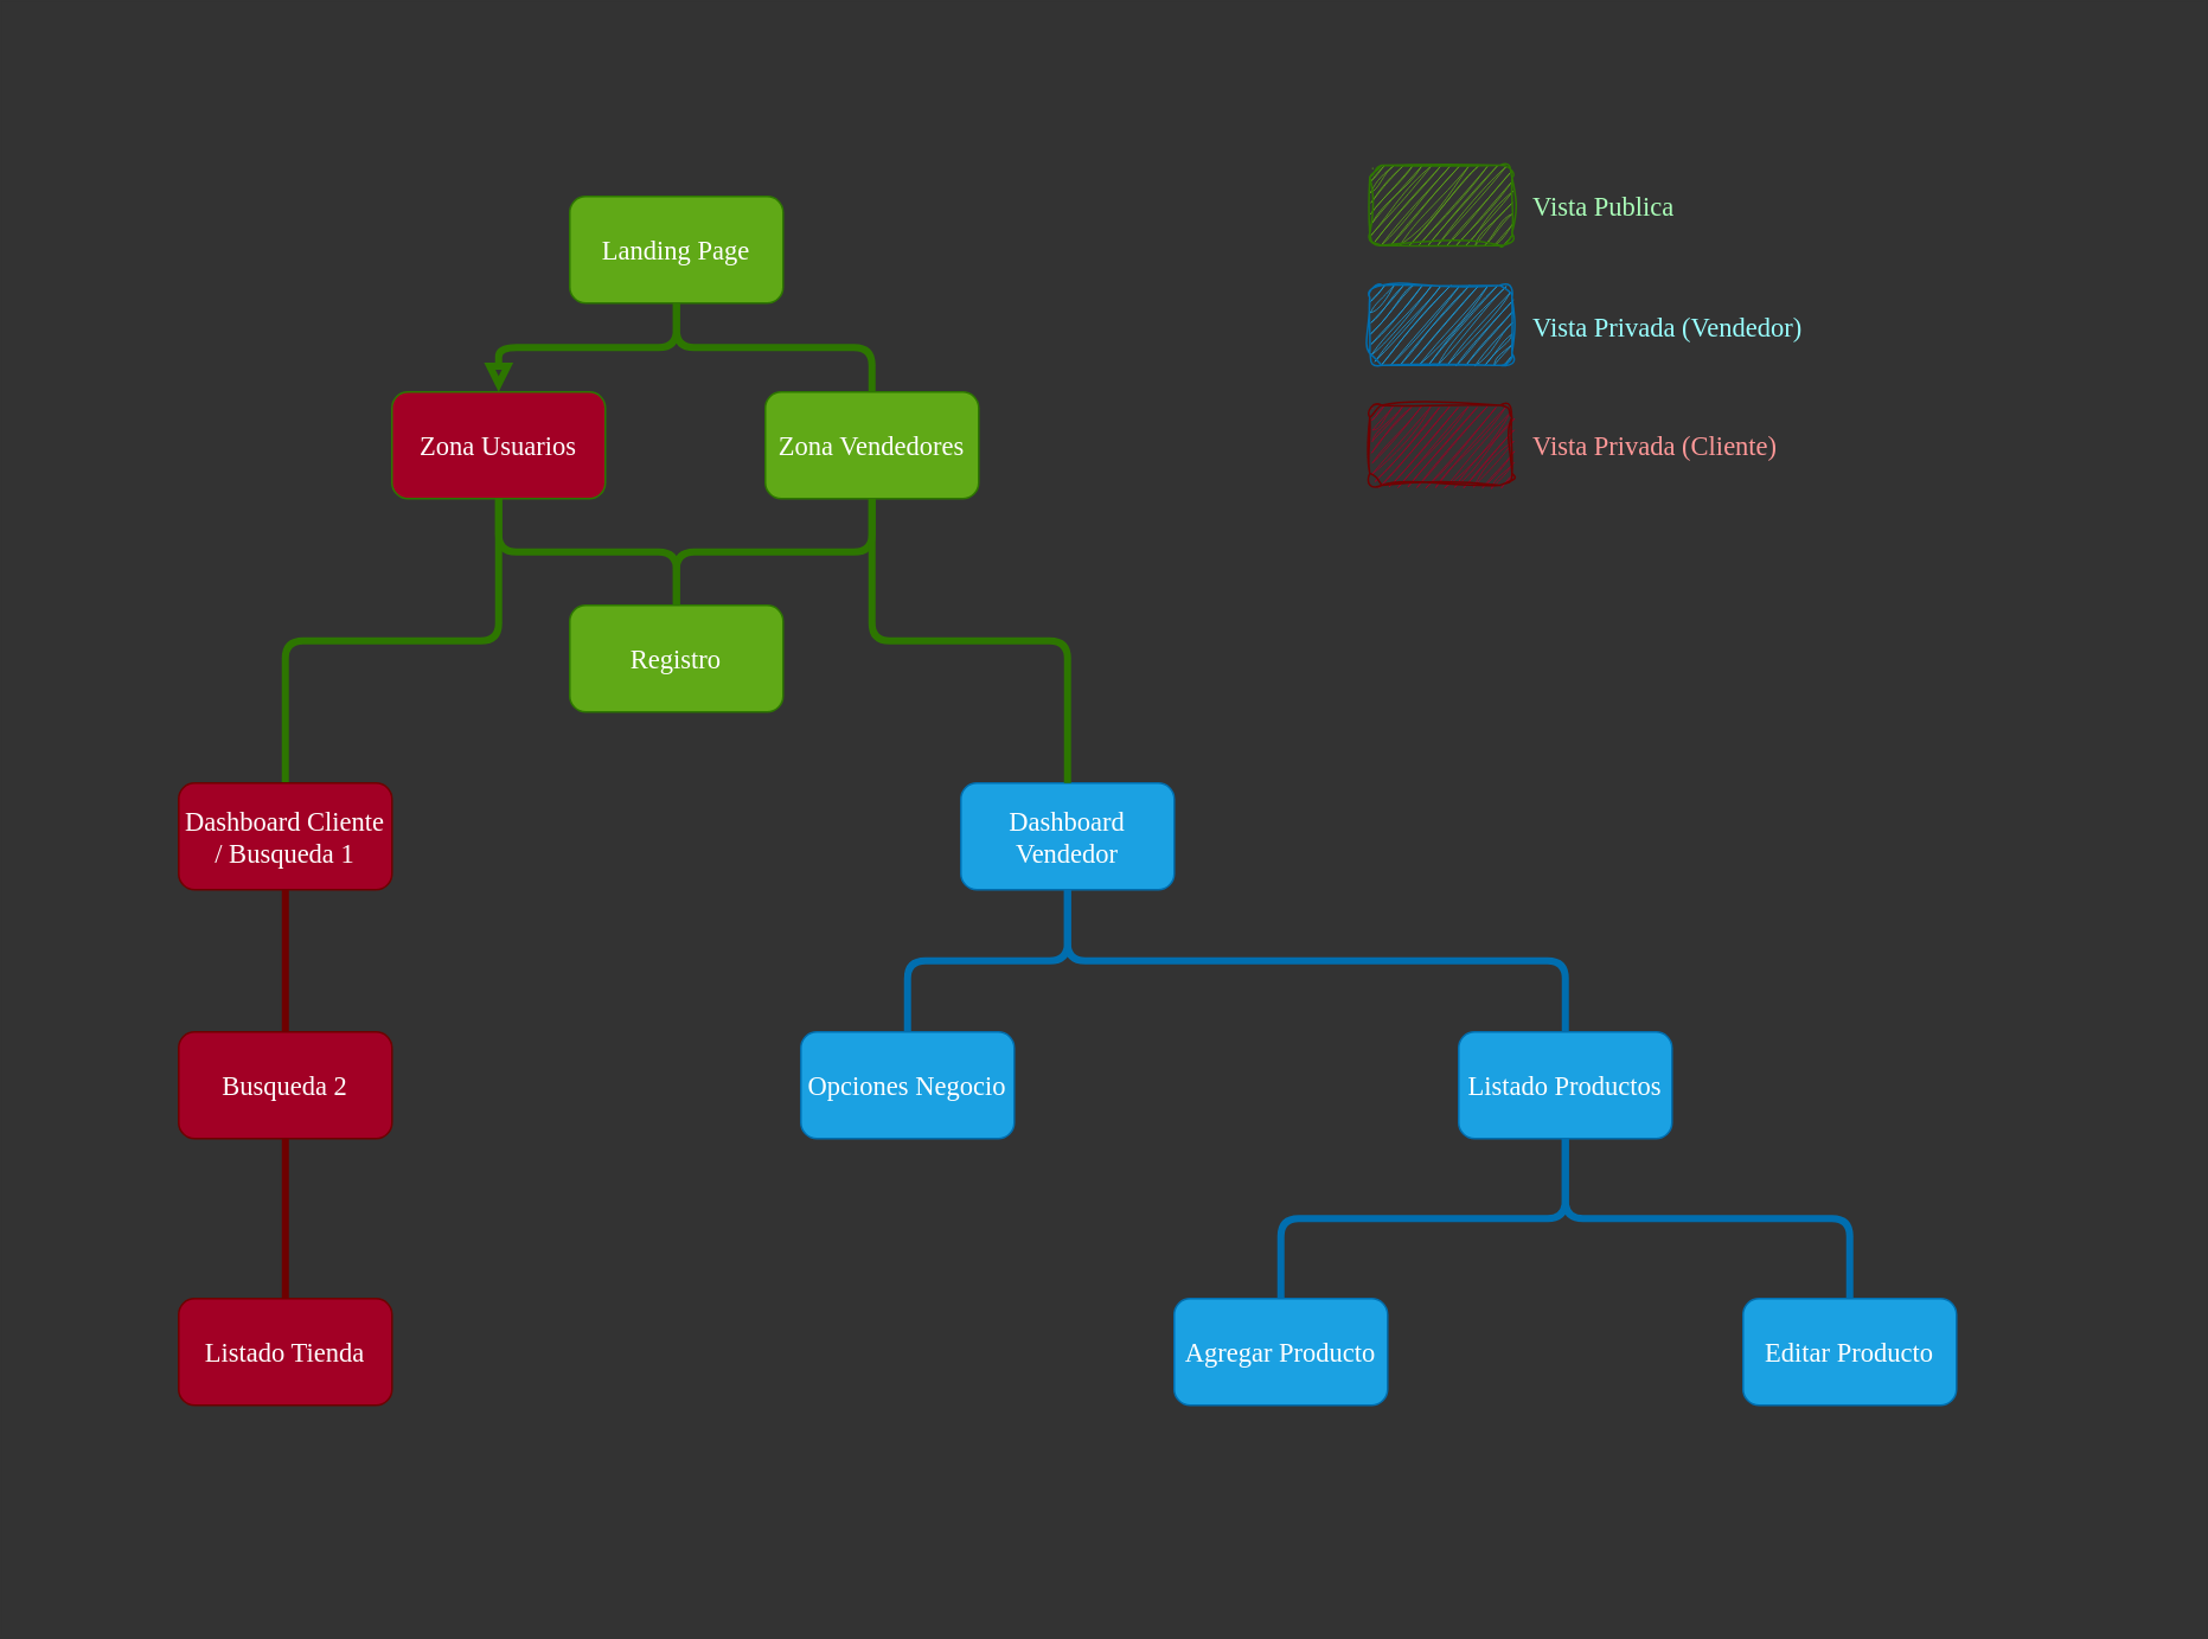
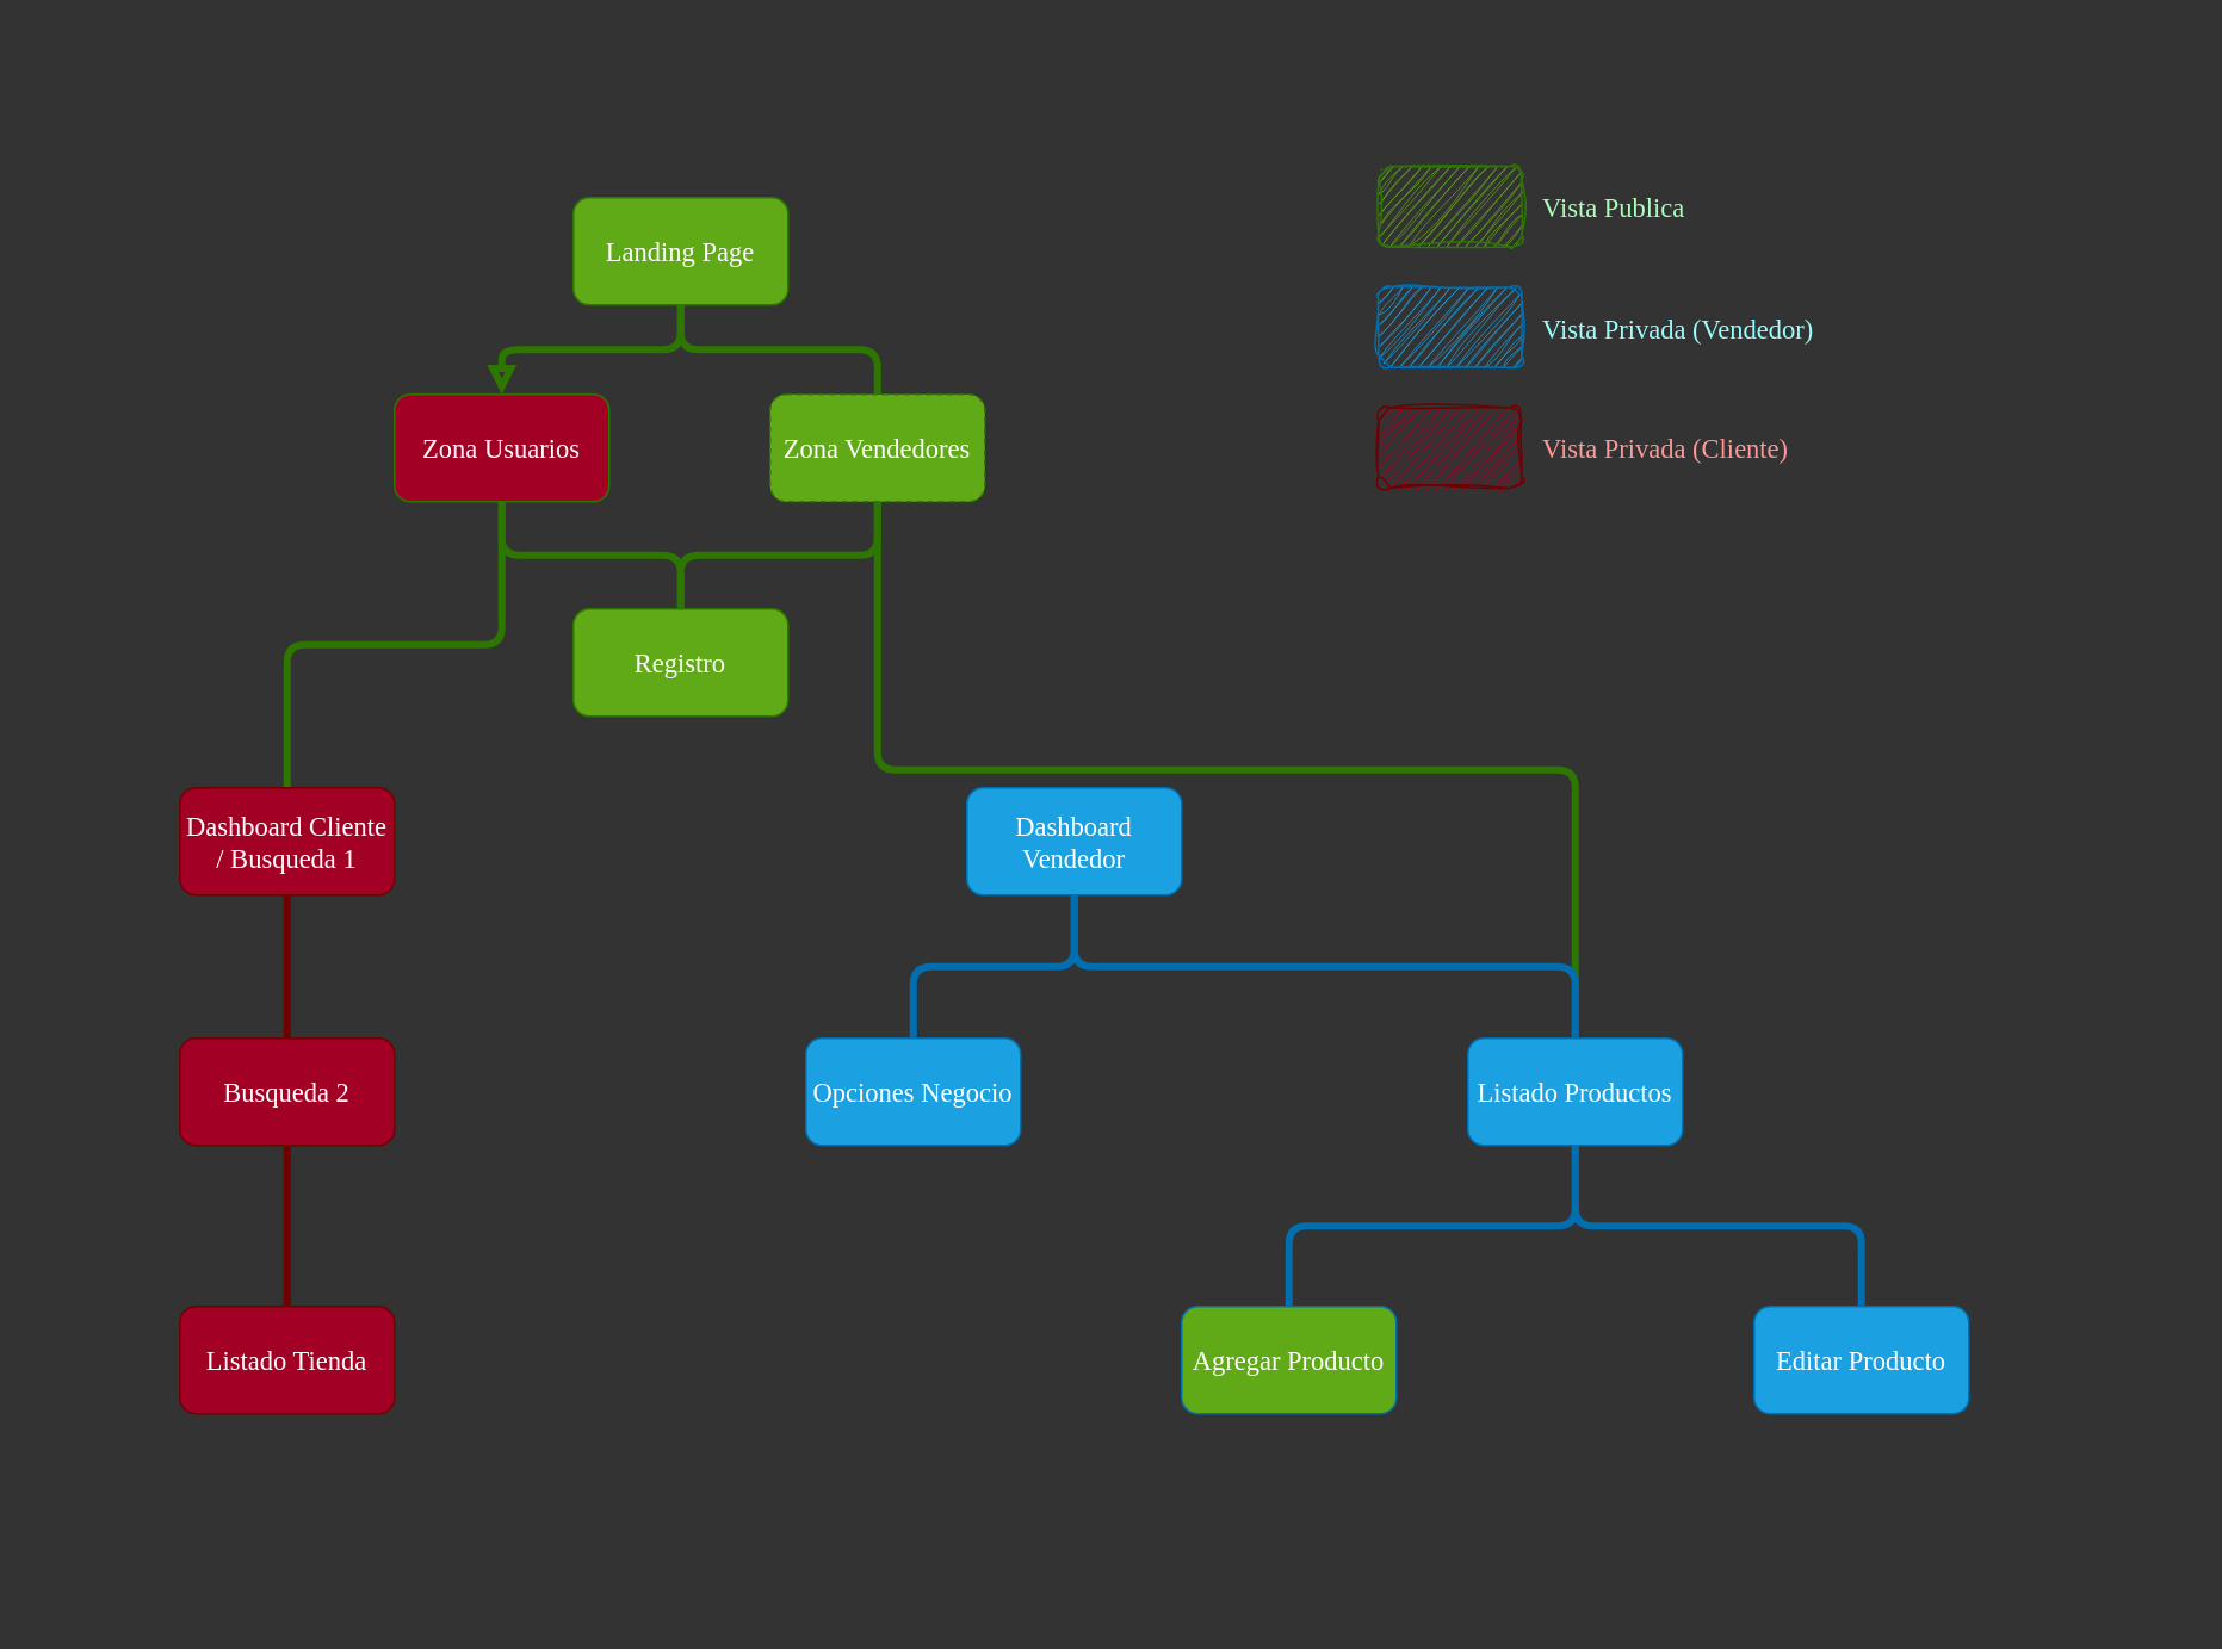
  <mxCell id="0" />
  <mxCell id="1" parent="0" />
  <mxCell id="2" style="html=1;fontFamily=Verdana;fontSize=15;fontColor=#FFFFFF;strokeColor=#2D7600;edgeStyle=elbowEdgeStyle;fillColor=#60a917;elbow=vertical;strokeWidth=4;rounded=1;endArrow=block;endFill=0;" edge="1" parent="1" source="3" target="5"><mxGeometry relative="1" as="geometry"><mxPoint x="220" y="210" as="targetPoint" /></mxGeometry></mxCell>
  <mxCell id="3" value="&lt;font color=&quot;#ffffff&quot; style=&quot;font-size: 15px;&quot;&gt;Landing Page&lt;/font&gt;" style="rounded=1;whiteSpace=wrap;html=1;labelBackgroundColor=none;labelBorderColor=none;fillColor=#60a917;fontColor=#ffffff;strokeColor=#2D7600;fontFamily=Verdana;fontSize=15;" vertex="1" parent="1"><mxGeometry x="320" y="110" width="120" height="60" as="geometry" /></mxCell>
  <mxCell id="4" style="edgeStyle=elbowEdgeStyle;elbow=vertical;html=1;strokeColor=#2D7600;fontFamily=Verdana;fontSize=15;fontColor=#FFFFFF;fillColor=#60a917;endArrow=none;strokeWidth=4;endFill=0;" edge="1" parent="1" source="5" target="22"><mxGeometry relative="1" as="geometry" /></mxCell>
  <mxCell id="5" value="Zona Usuarios" style="rounded=1;whiteSpace=wrap;html=1;labelBackgroundColor=none;labelBorderColor=none;fillColor=#a20025;fontColor=#ffffff;strokeColor=#2D7600;fontFamily=Verdana;fontSize=15;" vertex="1" parent="1"><mxGeometry x="220" y="220" width="120" height="60" as="geometry" /></mxCell>
- <mxCell id="6" value="Zona Vendedores" style="rounded=1;whiteSpace=wrap;html=1;labelBackgroundColor=none;labelBorderColor=none;fillColor=#60a917;fontColor=#ffffff;strokeColor=#2D7600;fontFamily=Verdana;fontSize=15;" vertex="1" parent="1"><mxGeometry x="430" y="220" width="120" height="60" as="geometry" /></mxCell>
+ <mxCell id="6" value="Zona Vendedores" style="rounded=1;whiteSpace=wrap;html=1;labelBackgroundColor=none;labelBorderColor=none;fillColor=#60a917;fontColor=#ffffff;strokeColor=#2D7600;fontFamily=Verdana;fontSize=15;dashed=1;" vertex="1" parent="1"><mxGeometry x="430" y="220" width="120" height="60" as="geometry" /></mxCell>
  <mxCell id="7" style="html=1;fontFamily=Verdana;fontSize=15;fontColor=#FFFFFF;strokeColor=#2D7600;edgeStyle=elbowEdgeStyle;fillColor=#60a917;elbow=vertical;endArrow=none;strokeWidth=4;endFill=0;" edge="1" parent="1" source="3" target="6"><mxGeometry relative="1" as="geometry"><mxPoint x="305" y="400" as="targetPoint" /><mxPoint x="405" y="350" as="sourcePoint" /></mxGeometry></mxCell>
  <mxCell id="8" value="Registro" style="rounded=1;whiteSpace=wrap;html=1;labelBackgroundColor=none;labelBorderColor=none;fillColor=#60a917;fontColor=#ffffff;strokeColor=#2D7600;fontFamily=Verdana;fontSize=15;" vertex="1" parent="1"><mxGeometry x="320" y="340" width="120" height="60" as="geometry" /></mxCell>
  <mxCell id="9" style="html=1;fontFamily=Verdana;fontSize=15;fontColor=#FFFFFF;strokeColor=#2D7600;edgeStyle=elbowEdgeStyle;fillColor=#60a917;elbow=vertical;endArrow=none;strokeWidth=4;endFill=0;" edge="1" parent="1" source="6" target="8"><mxGeometry relative="1" as="geometry"><mxPoint x="680" y="450" as="targetPoint" /><mxPoint x="570" y="400" as="sourcePoint" /></mxGeometry></mxCell>
  <mxCell id="10" style="html=1;fontFamily=Verdana;fontSize=15;fontColor=#FFFFFF;strokeColor=#2D7600;edgeStyle=elbowEdgeStyle;fillColor=#60a917;elbow=vertical;endArrow=none;strokeWidth=4;endFill=0;" edge="1" parent="1" source="5" target="8"><mxGeometry relative="1" as="geometry"><mxPoint x="240" y="360" as="targetPoint" /><mxPoint x="130" y="310" as="sourcePoint" /></mxGeometry></mxCell>
  <mxCell id="11" style="edgeStyle=elbowEdgeStyle;elbow=vertical;html=1;strokeColor=#006EAF;fontFamily=Verdana;fontSize=15;fontColor=#FFFFFF;fillColor=#1ba1e2;endArrow=none;endFill=0;strokeWidth=4;" edge="1" parent="1" source="12" target="20"><mxGeometry relative="1" as="geometry" /></mxCell>
  <mxCell id="12" value="Dashboard Vendedor" style="rounded=1;whiteSpace=wrap;html=1;labelBackgroundColor=none;labelBorderColor=none;fillColor=#1ba1e2;fontColor=#ffffff;strokeColor=#006EAF;fontFamily=Verdana;fontSize=15;" vertex="1" parent="1"><mxGeometry x="540" y="440" width="120" height="60" as="geometry" /></mxCell>
- <mxCell id="13" style="html=1;fontFamily=Verdana;fontSize=15;fontColor=#FFFFFF;strokeColor=#2D7600;edgeStyle=elbowEdgeStyle;fillColor=#60a917;elbow=vertical;endArrow=none;strokeWidth=4;endFill=0;" edge="1" parent="1" source="6" target="12"><mxGeometry relative="1" as="geometry"><mxPoint x="470" y="390" as="targetPoint" /><mxPoint x="580" y="330" as="sourcePoint" /></mxGeometry></mxCell>
+ <mxCell id="13" style="html=1;fontFamily=Verdana;fontSize=15;fontColor=#FFFFFF;strokeColor=#2D7600;edgeStyle=elbowEdgeStyle;fillColor=#60a917;elbow=vertical;endArrow=none;strokeWidth=4;endFill=0;" edge="1" parent="1" source="6" target="16"><mxGeometry relative="1" as="geometry"><mxPoint x="470" y="390" as="targetPoint" /><mxPoint x="580" y="330" as="sourcePoint" /></mxGeometry></mxCell>
  <mxCell id="14" style="edgeStyle=elbowEdgeStyle;elbow=vertical;html=1;strokeColor=#006EAF;fontFamily=Verdana;fontSize=15;fontColor=#FFFFFF;fillColor=#1ba1e2;endArrow=none;endFill=0;strokeWidth=4;" edge="1" parent="1" source="16" target="18"><mxGeometry relative="1" as="geometry" /></mxCell>
  <mxCell id="15" style="edgeStyle=elbowEdgeStyle;elbow=vertical;html=1;strokeColor=#006EAF;fontFamily=Verdana;fontSize=15;fontColor=#FFFFFF;fillColor=#1ba1e2;endArrow=none;endFill=0;strokeWidth=4;" edge="1" parent="1" source="16" target="19"><mxGeometry relative="1" as="geometry" /></mxCell>
  <mxCell id="16" value="Listado Productos" style="rounded=1;whiteSpace=wrap;html=1;labelBackgroundColor=none;labelBorderColor=none;fillColor=#1ba1e2;fontColor=#ffffff;strokeColor=#006EAF;fontFamily=Verdana;fontSize=15;" vertex="1" parent="1"><mxGeometry x="820" y="580" width="120" height="60" as="geometry" /></mxCell>
  <mxCell id="17" style="html=1;fontFamily=Verdana;fontSize=15;fontColor=#FFFFFF;strokeColor=#006EAF;edgeStyle=elbowEdgeStyle;fillColor=#1ba1e2;elbow=vertical;endArrow=none;endFill=0;strokeWidth=4;" edge="1" parent="1" source="12" target="16"><mxGeometry relative="1" as="geometry"><mxPoint x="590" y="790" as="targetPoint" /><mxPoint x="480" y="630" as="sourcePoint" /></mxGeometry></mxCell>
- <mxCell id="18" value="Agregar Producto" style="rounded=1;whiteSpace=wrap;html=1;labelBackgroundColor=none;labelBorderColor=none;fillColor=#1ba1e2;fontColor=#ffffff;strokeColor=#006EAF;fontFamily=Verdana;fontSize=15;" vertex="1" parent="1"><mxGeometry x="660" y="730" width="120" height="60" as="geometry" /></mxCell>
+ <mxCell id="18" value="Agregar Producto" style="rounded=1;whiteSpace=wrap;html=1;labelBackgroundColor=none;labelBorderColor=none;fillColor=#60a917;fontColor=#ffffff;strokeColor=#006EAF;fontFamily=Verdana;fontSize=15;" vertex="1" parent="1"><mxGeometry x="660" y="730" width="120" height="60" as="geometry" /></mxCell>
  <mxCell id="19" value="Editar Producto" style="rounded=1;whiteSpace=wrap;html=1;labelBackgroundColor=none;labelBorderColor=none;fillColor=#1ba1e2;fontColor=#ffffff;strokeColor=#006EAF;fontFamily=Verdana;fontSize=15;" vertex="1" parent="1"><mxGeometry x="980" y="730" width="120" height="60" as="geometry" /></mxCell>
  <mxCell id="20" value="Opciones Negocio" style="rounded=1;whiteSpace=wrap;html=1;labelBackgroundColor=none;labelBorderColor=none;fillColor=#1ba1e2;fontColor=#ffffff;strokeColor=#006EAF;fontFamily=Verdana;fontSize=15;" vertex="1" parent="1"><mxGeometry x="450" y="580" width="120" height="60" as="geometry" /></mxCell>
  <mxCell id="21" style="edgeStyle=elbowEdgeStyle;elbow=vertical;html=1;strokeColor=#6F0000;fontFamily=Verdana;fontSize=15;fontColor=#FFFFFF;fillColor=#a20025;strokeWidth=4;endArrow=none;endFill=0;" edge="1" parent="1" source="22" target="24"><mxGeometry relative="1" as="geometry" /></mxCell>
  <mxCell id="22" value="Dashboard Cliente / Busqueda 1" style="rounded=1;whiteSpace=wrap;html=1;labelBackgroundColor=none;labelBorderColor=none;fillColor=#a20025;fontColor=#ffffff;strokeColor=#6F0000;fontFamily=Verdana;fontSize=15;" vertex="1" parent="1"><mxGeometry x="100" y="440" width="120" height="60" as="geometry" /></mxCell>
  <mxCell id="23" style="edgeStyle=elbowEdgeStyle;elbow=vertical;html=1;strokeColor=#6F0000;fontFamily=Verdana;fontSize=15;fontColor=#FFFFFF;fillColor=#a20025;strokeWidth=4;endArrow=none;endFill=0;" edge="1" parent="1" source="24" target="25"><mxGeometry relative="1" as="geometry" /></mxCell>
  <mxCell id="24" value="Busqueda 2" style="rounded=1;whiteSpace=wrap;html=1;labelBackgroundColor=none;labelBorderColor=none;fillColor=#a20025;fontColor=#ffffff;strokeColor=#6F0000;fontFamily=Verdana;fontSize=15;" vertex="1" parent="1"><mxGeometry x="100" y="580" width="120" height="60" as="geometry" /></mxCell>
  <mxCell id="25" value="Listado Tienda" style="rounded=1;whiteSpace=wrap;html=1;labelBackgroundColor=none;labelBorderColor=none;fillColor=#a20025;fontColor=#ffffff;strokeColor=#6F0000;fontFamily=Verdana;fontSize=15;" vertex="1" parent="1"><mxGeometry x="100" y="730" width="120" height="60" as="geometry" /></mxCell>
  <mxCell id="26" value="&lt;font color=&quot;#abffb9&quot;&gt;Vista Publica&lt;/font&gt;" style="text;strokeColor=none;align=left;fillColor=none;html=1;verticalAlign=middle;whiteSpace=wrap;rounded=0;labelBackgroundColor=none;labelBorderColor=none;fontFamily=Verdana;fontSize=15;fontColor=#FFFFFF;" vertex="1" parent="1"><mxGeometry x="860" y="100" width="100" height="30" as="geometry" /></mxCell>
  <mxCell id="27" value="" style="whiteSpace=wrap;html=1;labelBackgroundColor=none;labelBorderColor=none;fontFamily=Verdana;fontSize=15;fontColor=#ffffff;fillColor=#60a917;strokeColor=#2D7600;rounded=1;shadow=0;glass=0;sketch=1;curveFitting=1;jiggle=2;" vertex="1" parent="1"><mxGeometry x="770" y="92.5" width="80" height="45" as="geometry" /></mxCell>
  <mxCell id="28" value="" style="whiteSpace=wrap;html=1;labelBackgroundColor=none;labelBorderColor=none;fontFamily=Verdana;fontSize=15;fontColor=#ffffff;fillColor=#1ba1e2;strokeColor=#006EAF;rounded=1;shadow=0;glass=0;sketch=1;curveFitting=1;jiggle=2;" vertex="1" parent="1"><mxGeometry x="770" y="160" width="80" height="45" as="geometry" /></mxCell>
  <mxCell id="29" value="&lt;font&gt;Vista Privada (Vendedor)&lt;/font&gt;" style="text;strokeColor=none;align=left;fillColor=none;html=1;verticalAlign=middle;whiteSpace=wrap;rounded=0;labelBackgroundColor=none;labelBorderColor=none;fontFamily=Verdana;fontSize=15;fontColor=#99FFFF;" vertex="1" parent="1"><mxGeometry x="860" y="167.5" width="200" height="30" as="geometry" /></mxCell>
  <mxCell id="30" value="" style="whiteSpace=wrap;html=1;labelBackgroundColor=none;labelBorderColor=none;fontFamily=Verdana;fontSize=15;fontColor=#ffffff;fillColor=#a20025;strokeColor=#6F0000;rounded=1;shadow=0;glass=0;sketch=1;curveFitting=1;jiggle=2;" vertex="1" parent="1"><mxGeometry x="770" y="227.5" width="80" height="45" as="geometry" /></mxCell>
  <mxCell id="31" value="&lt;font&gt;Vista Privada (Cliente)&lt;/font&gt;" style="text;strokeColor=none;align=left;fillColor=none;html=1;verticalAlign=middle;whiteSpace=wrap;rounded=0;labelBackgroundColor=none;labelBorderColor=none;fontFamily=Verdana;fontSize=15;fontColor=#FF9999;" vertex="1" parent="1"><mxGeometry x="860" y="235" width="200" height="30" as="geometry" /></mxCell>
  <mxCell id="32" value="Bg-Box" parent="0" />
  <mxCell id="33" value="" style="rounded=0;whiteSpace=wrap;html=1;sketch=1;fillColor=none;strokeColor=none;" vertex="1" parent="32"><mxGeometry x="20" width="1200" height="880" as="geometry" y="20" /></mxCell>
